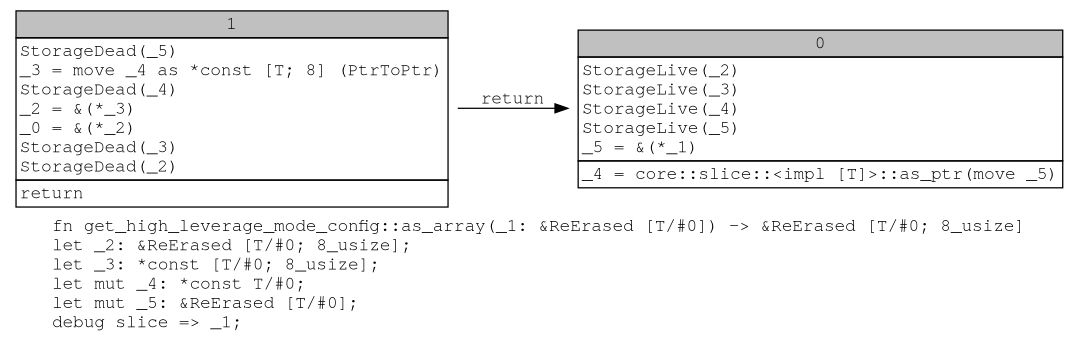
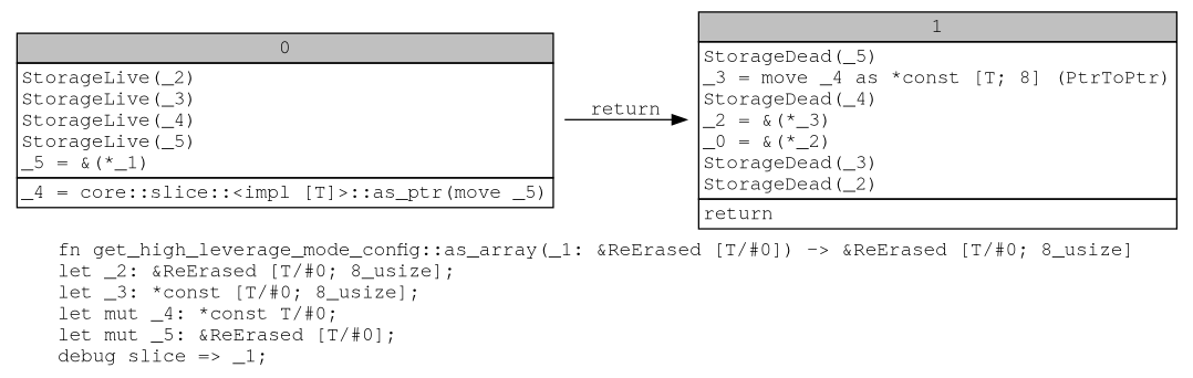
  digraph {
    fontname="Courier, monospace"
    label=<fn get_high_leverage_mode_config::as_array(_1: &amp;ReErased [T/#0]) -&gt; &amp;ReErased [T/#0; 8_usize]<br align="left"/>let _2: &amp;ReErased [T/#0; 8_usize];<br align="left"/>let _3: *const [T/#0; 8_usize];<br align="left"/>let mut _4: *const T/#0;<br align="left"/>let mut _5: &amp;ReErased [T/#0];<br align="left"/>debug slice =&gt; _1;<br align="left"/>>
    rankdir=LR
    node [fontname="Courier, monospace" shape=none]
    n1 [label=<<table border="0" cellborder="1" cellspacing="0"><tr><td bgcolor="gray" align="center" colspan="1">0</td></tr><tr><td align="left" balign="left">StorageLive(_2)<br/>StorageLive(_3)<br/>StorageLive(_4)<br/>StorageLive(_5)<br/>_5 = &amp;(*_1)<br/></td></tr><tr><td align="left">_4 = core::slice::&lt;impl [T]&gt;::as_ptr(move _5)</td></tr></table>>]
    n2 [label=<<table border="0" cellborder="1" cellspacing="0"><tr><td bgcolor="gray" align="center" colspan="1">1</td></tr><tr><td align="left" balign="left">StorageDead(_5)<br/>_3 = move _4 as *const [T; 8] (PtrToPtr)<br/>StorageDead(_4)<br/>_2 = &amp;(*_3)<br/>_0 = &amp;(*_2)<br/>StorageDead(_3)<br/>StorageDead(_2)<br/></td></tr><tr><td align="left">return</td></tr></table>>]
-   n2 -> n1 [fontname="Courier, monospace" label=return]
+   n1 -> n2 [fontname="Courier, monospace" label=return]
  }
